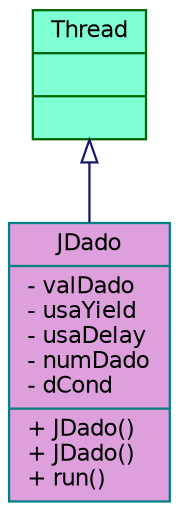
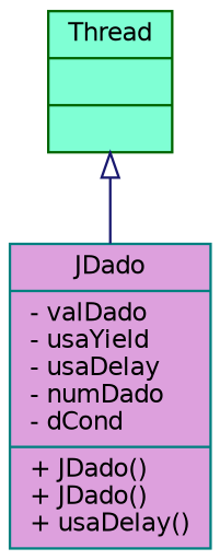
  digraph {
    node [fontname=Helvetica fontsize=10 shape=record style=filled]
-   n1 [color=teal fillcolor=plum fontcolor=black height=0.2 label="{JDado\n|- valDado\l- usaYield\l- usaDelay\l- numDado\l- dCond\l|+ JDado()\l+ JDado()\l+ run()\l}" width=0.4]
+   n1 [color=teal fillcolor=plum fontcolor=black height=0.2 label="{JDado\n|- valDado\l- usaYield\l- usaDelay\l- numDado\l- dCond\l|+ JDado()\l+ JDado()\l+ usaDelay()\l}" width=0.4]
    n2 [color=darkgreen fillcolor=aquamarine height=0.2 label="{Thread\n||}" width=0.4]
    n2 -> n1 [arrowtail=onormal color=midnightblue dir=back fontname=Helvetica fontsize=10 labelfontname=Helvetica labelfontsize=10 style=solid]
  }
